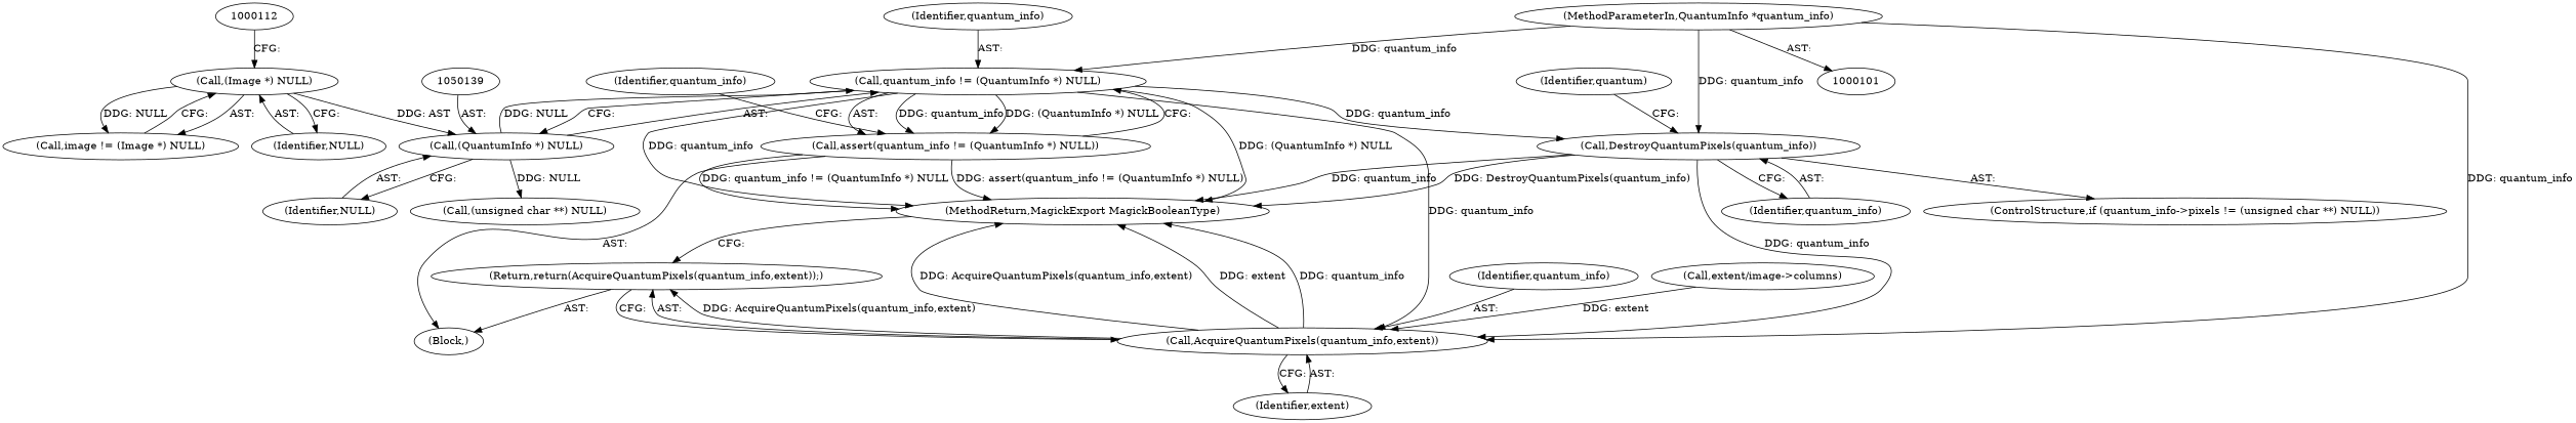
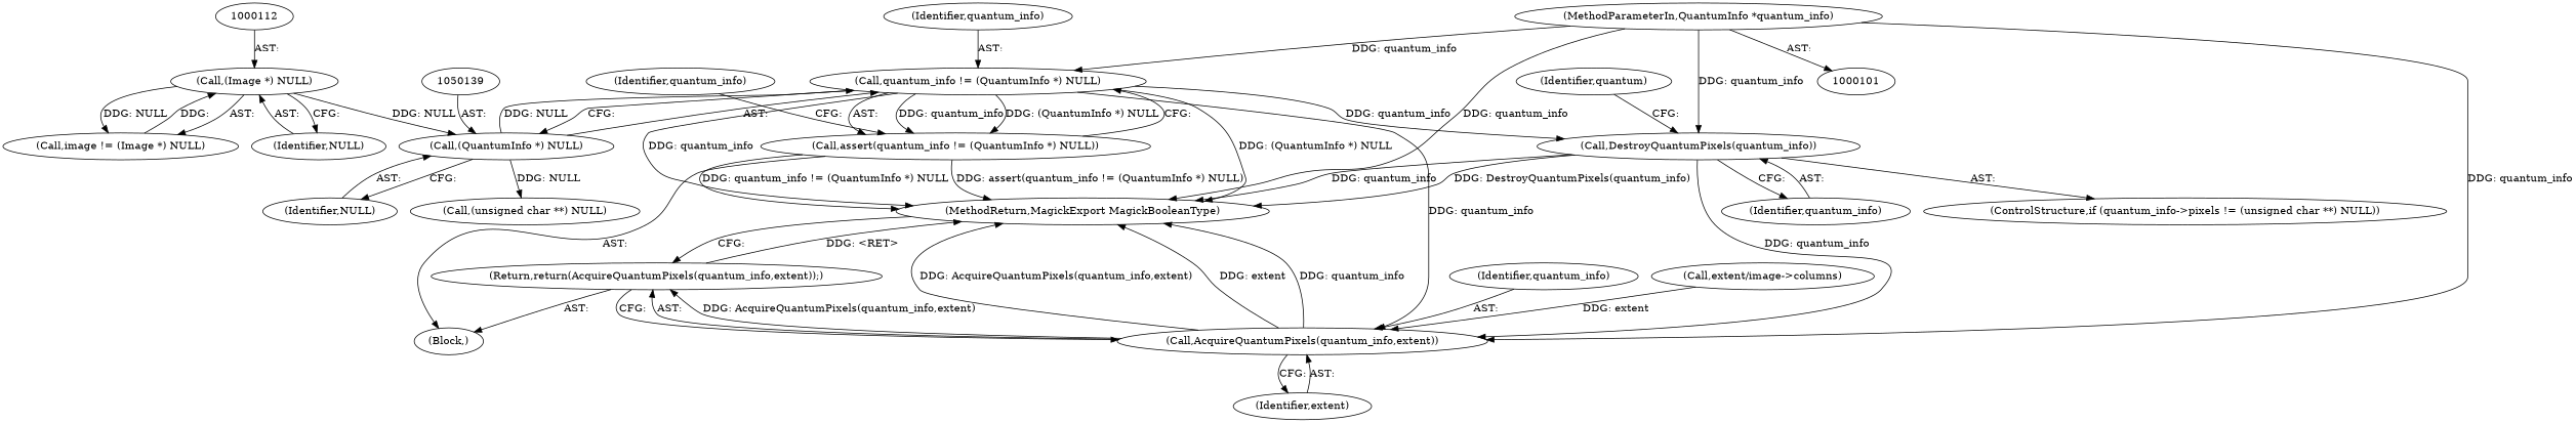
  digraph {
    n1 [label="(Call,quantum_info != (QuantumInfo *) NULL)"]
    n2 [label="(Call,(QuantumInfo *) NULL)"]
    n3 [label="(Call,assert(quantum_info != (QuantumInfo *) NULL))"]
    n4 [label="(Call,DestroyQuantumPixels(quantum_info))"]
    n5 [label="(Call,AcquireQuantumPixels(quantum_info,extent))"]
    n6 [label="(MethodReturn,MagickExport MagickBooleanType)"]
    n7 [label="(Call,(unsigned char **) NULL)"]
    n8 [label="(Identifier,NULL)"]
    n9 [label="(Block,)"]
    n10 [label="(ControlStructure,if (quantum_info->pixels != (unsigned char **) NULL))"]
    n11 [label="(Identifier,quantum_info)"]
    n12 [label="(Return,return(AcquireQuantumPixels(quantum_info,extent));)"]
    n13 [label="(Identifier,extent)"]
    n14 [label="(MethodParameterIn,QuantumInfo *quantum_info)"]
    1000101
    n16 [label="(Call,(Image *) NULL)"]
    n17 [label="(Identifier,NULL)"]
    n18 [label="(Call,image != (Image *) NULL)"]
    n19 [label="(Identifier,quantum)"]
    n20 [label="(Identifier,quantum_info)"]
    n21 [label="(Identifier,quantum_info)"]
    n22 [label="(Call,extent/image->columns)"]
    n23 [label="(Identifier,quantum_info)"]
    n24 [label=1050139]
    1000112
    n1 -> n2 [label="CFG: "]
    n1 -> n3 [label="AST: "]
    n1 -> n3 [label="DDG: quantum_info"]
    n1 -> n3 [label="DDG: (QuantumInfo *) NULL"]
    n1 -> n4 [label="DDG: quantum_info"]
    n1 -> n5 [label="DDG: quantum_info"]
    n1 -> n6 [label="DDG: (QuantumInfo *) NULL"]
    n1 -> n6 [label="DDG: quantum_info"]
    n2 -> n1 [label="AST: "]
    n2 -> n1 [label="DDG: NULL"]
    n2 -> n7 [label="DDG: NULL"]
    n2 -> n8 [label="CFG: "]
    n3 -> n1 [label="CFG: "]
    n3 -> n6 [label="DDG: assert(quantum_info != (QuantumInfo *) NULL)"]
    n3 -> n6 [label="DDG: quantum_info != (QuantumInfo *) NULL"]
    n3 -> n9 [label="AST: "]
    n4 -> n5 [label="DDG: quantum_info"]
    n4 -> n6 [label="DDG: quantum_info"]
    n4 -> n6 [label="DDG: DestroyQuantumPixels(quantum_info)"]
    n4 -> n10 [label="AST: "]
    n4 -> n11 [label="CFG: "]
    n5 -> n6 [label="DDG: AcquireQuantumPixels(quantum_info,extent)"]
    n5 -> n6 [label="DDG: extent"]
    n5 -> n6 [label="DDG: quantum_info"]
    n5 -> n12 [label="AST: "]
    n5 -> n12 [label="DDG: AcquireQuantumPixels(quantum_info,extent)"]
    n5 -> n13 [label="CFG: "]
    n6 -> n12 [label="CFG: "]
    n8 -> n2 [label="AST: "]
    n11 -> n4 [label="AST: "]
    n12 -> n5 [label="CFG: "]
+   n12 -> n6 [label="DDG: <RET>"]
    n12 -> n9 [label="AST: "]
    n13 -> n5 [label="AST: "]
    n14 -> n1 [label="DDG: quantum_info"]
    n14 -> n4 [label="DDG: quantum_info"]
    n14 -> n5 [label="DDG: quantum_info"]
+   n14 -> n6 [label="DDG: quantum_info"]
    n14 -> 1000101 [label="AST: "]
-   n16 -> n2 [label="DDG: AST"]
+   n16 -> n2 [label="DDG: NULL"]
    n16 -> n17 [label="CFG: "]
    n16 -> n18 [label="AST: "]
    n16 -> n18 [label="DDG: NULL"]
    n17 -> n16 [label="AST: "]
-   n18 -> n16 [label="CFG: "]
+   n18 -> n16 [label="DDG: "]
    n19 -> n4 [label="CFG: "]
    n20 -> n5 [label="AST: "]
    n21 -> n3 [label="CFG: "]
    n22 -> n5 [label="DDG: extent"]
    n23 -> n1 [label="AST: "]
    n24 -> n2 [label="AST: "]
-   1000112 -> n16 [label="CFG: "]
+   1000112 -> n16 [label="AST: "]
  }
